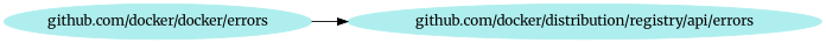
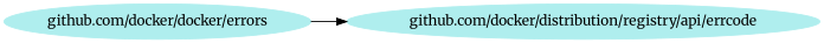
  digraph {
    rankdir=LR
    fontname=Merriweather
    node [color=paleturquoise style=filled fontname=Merriweather]
    n1 [label="github.com/docker/docker/errors"]
-   n2 [label="github.com/docker/distribution/registry/api/errors"]
+   n2 [label="github.com/docker/distribution/registry/api/errcode"]
    n1 -> n2 [fontname=Merriweather]
  }
